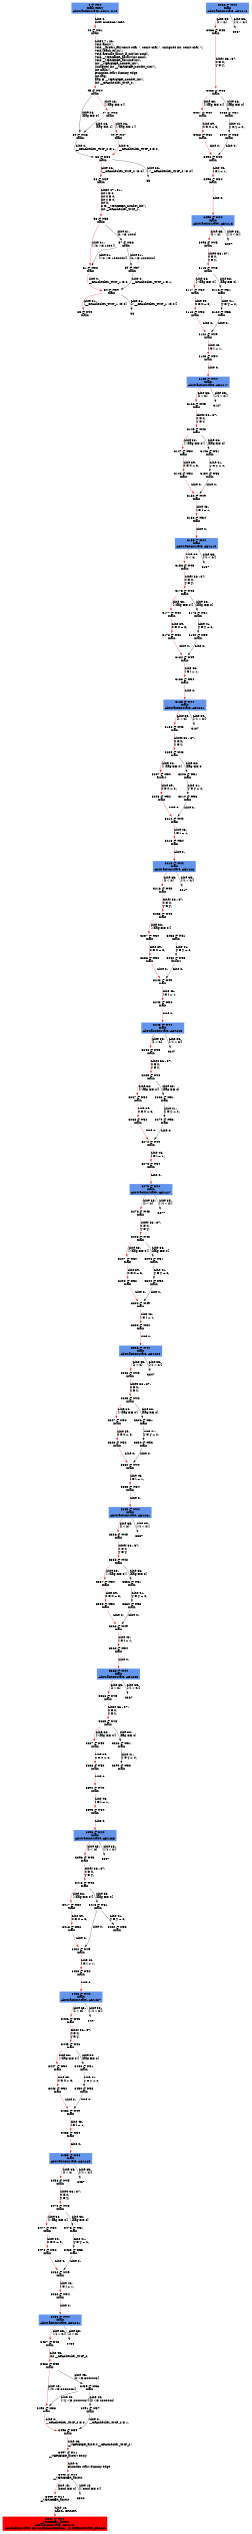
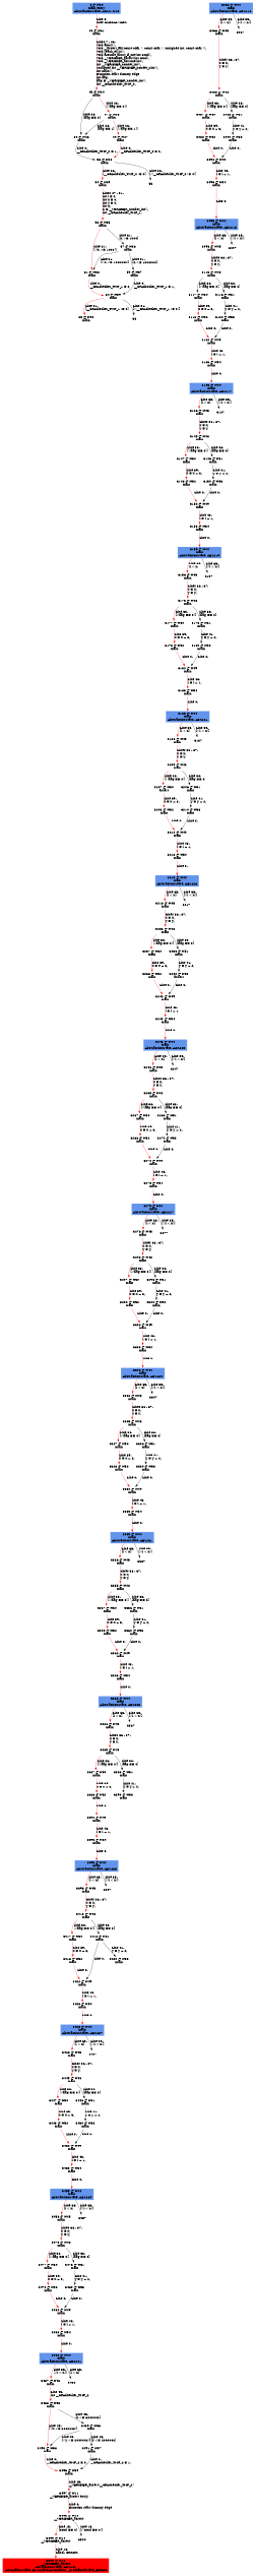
  digraph {
    node [color=white shape=box style=filled]
    edge [color=red]
    n1 [fillcolor=cornflowerblue label="0 @ N20\nmain entry\nAbstractionState: ABS0: true\n"]
    n2 [label="44 @ N61\nmain\n"]
    n3 [label="45 @ N24\nmain\n"]
    n4 [label="50 @ N26\nmain\n"]
    n5 [label="47 @ N25\nmain\n"]
    n6 [label="53 @ N28\nmain\n"]
    n7 [label="49 @ N27\nmain\n"]
    n8 [label="54 @ N29\nmain\n"]
    55
    n10 [label="56 @ N35\nmain\n"]
    n11 [label="61 @ N38\nmain\n"]
    n12 [label="57 @ N36\nmain\n"]
    n13 [label="64 @ N39\nmain\n"]
    n14 [label="59 @ N37\nmain\n"]
    n15 [label="65 @ N40\nmain\n"]
    66
    n17 [fillcolor=cornflowerblue label="3065 @ N44\nmain\nAbstractionState: ABS213\n"]
    n18 [label="3066 @ N45\nmain\n"]
    3067
    n20 [label="3085 @ N48\nmain\n"]
    n21 [label="3087 @ N50\nmain\n"]
    n22 [label="3086 @ N51\nmain\n"]
    n23 [label="3088 @ N52\nmain\n"]
    n24 [label="3090 @ N53\nmain\n"]
    n25 [label="3092 @ N49\nmain\n"]
    n26 [label="3093 @ N54\nmain\n"]
    n27 [fillcolor=cornflowerblue label="3095 @ N44\nmain\nAbstractionState: ABS215\n"]
    n28 [label="3096 @ N45\nmain\n"]
    3097
    n30 [label="3115 @ N48\nmain\n"]
    n31 [label="3117 @ N50\nmain\n"]
    n32 [label="3116 @ N51\nmain\n"]
    n33 [label="3118 @ N52\nmain\n"]
    n34 [label="3120 @ N53\nmain\n"]
    n35 [label="3122 @ N49\nmain\n"]
    n36 [label="3123 @ N54\nmain\n"]
    n37 [fillcolor=cornflowerblue label="3125 @ N44\nmain\nAbstractionState: ABS217\n"]
    n38 [label="3126 @ N45\nmain\n"]
    3127
    n40 [label="3145 @ N48\nmain\n"]
    n41 [label="3147 @ N50\nmain\n"]
    n42 [label="3146 @ N51\nmain\n"]
    n43 [label="3148 @ N52\nmain\n"]
    n44 [label="3150 @ N53\nmain\n"]
    n45 [label="3152 @ N49\nmain\n"]
    n46 [label="3153 @ N54\nmain\n"]
    n47 [fillcolor=cornflowerblue label="3155 @ N44\nmain\nAbstractionState: ABS219\n"]
    n48 [label="3156 @ N45\nmain\n"]
    3157
    n50 [label="3175 @ N48\nmain\n"]
    n51 [label="3177 @ N50\nmain\n"]
    n52 [label="3176 @ N51\nmain\n"]
    n53 [label="3178 @ N52\nmain\n"]
    n54 [label="3180 @ N53\nmain\n"]
    n55 [label="3182 @ N49\nmain\n"]
    n56 [label="3183 @ N54\nmain\n"]
    n57 [fillcolor=cornflowerblue label="3185 @ N44\nmain\nAbstractionState: ABS221\n"]
    n58 [label="3186 @ N45\nmain\n"]
    3187
    n60 [label="3205 @ N48\nmain\n"]
    n61 [label="3207 @ N50\nassert\n"]
    n62 [label="3206 @ N51\nmain\n"]
    n63 [label="3208 @ N52\nmain\n"]
    n64 [label="3210 @ N56\nmain\n"]
    n65 [label="3212 @ N49\nmain\n"]
    n66 [label="3213 @ N54\nmain\n"]
    n67 [fillcolor=cornflowerblue label="3215 @ N44\nmain\nAbstractionState: ABS223\n"]
    n68 [label="3216 @ N45\nmain\n"]
    3217
    n70 [label="3235 @ N48\nmain\n"]
    n71 [label="3237 @ N50\nmain\n"]
    n72 [label="3236 @ N51\nmain\n"]
    n73 [label="3238 @ N52\nmain\n"]
    n74 [label="3240 @ N53\nassert\n"]
    n75 [label="3242 @ N49\nmain\n"]
    n76 [label="3243 @ N54\nmain\n"]
    n77 [fillcolor=cornflowerblue label="3245 @ N44\nmain\nAbstractionState: ABS225\n"]
    n78 [label="3246 @ N45\nmain\n"]
    3247
    n80 [label="3265 @ N48\nmain\n"]
    n81 [label="3267 @ N50\nmain\n"]
    n82 [label="3266 @ N51\nmain\n"]
    n83 [label="3268 @ N52\nmain\n"]
    n84 [label="3270 @ N53\nmain\n"]
    n85 [label="3272 @ N49\nmain\n"]
    n86 [label="3273 @ N54\nmain\n"]
    n87 [fillcolor=cornflowerblue label="3275 @ N44\nmain\nAbstractionState: ABS227\n"]
    n88 [label="3276 @ N45\nmain\n"]
    3277
    n90 [label="3295 @ N48\nmain\n"]
    n91 [label="3297 @ N50\nmain\n"]
    n92 [label="3296 @ N51\nmain\n"]
    n93 [label="3298 @ N52\nmain\n"]
    n94 [label="3300 @ N53\nmain\n"]
    n95 [label="3302 @ N49\nmain\n"]
    n96 [label="3303 @ N54\nmain\n"]
    n97 [fillcolor=cornflowerblue label="3305 @ N44\nmain\nAbstractionState: ABS229\n"]
    n98 [label="3306 @ N45\nmain\n"]
    3307
    n100 [label="3325 @ N48\nmain\n"]
    n101 [label="3327 @ N50\nmain\n"]
    n102 [label="3326 @ N51\nmain\n"]
    n103 [label="3328 @ N52\nmain\n"]
    n104 [label="3330 @ N53\nmain\n"]
    n105 [label="3332 @ N49\nmain\n"]
    n106 [label="3333 @ N54\nmain\n"]
    n107 [fillcolor=cornflowerblue label="3335 @ N44\nmain\nAbstractionState: ABS231\n"]
    n108 [label="3336 @ N45\nmain\n"]
    3337
    n110 [label="3355 @ N48\nmain\n"]
    n111 [label="3357 @ N50\nmain\n"]
    n112 [label="3356 @ N51\nmain\n"]
    n113 [label="3358 @ N52\nmain\n"]
    n114 [label="3360 @ N53\nmain\n"]
    n115 [label="3362 @ N49\nmain\n"]
    n116 [label="3363 @ N54\nmain\n"]
    n117 [fillcolor=cornflowerblue label="3365 @ N44\nmain\nAbstractionState: ABS233\n"]
    n118 [label="3366 @ N45\nmain\n"]
    3367
    n120 [label="3385 @ N48\nmain\n"]
    n121 [label="3387 @ N50\nmain\n"]
    n122 [label="3386 @ N51\nmain\n"]
    n123 [label="3388 @ N52\nmain\n"]
    n124 [label="3390 @ N53\nmain\n"]
    n125 [label="3392 @ N49\nmain\n"]
    n126 [label="3393 @ N54\nmain\n"]
    n127 [fillcolor=cornflowerblue label="3395 @ N44\nmain\nAbstractionState: ABS235\n"]
    n128 [label="3396 @ N45\nmain\n"]
    3397
    n130 [label="3415 @ N48\nmain\n"]
    n131 [label="3417 @ N50\nmain\n"]
    n132 [label="3416 @ N51\nmain\n"]
    n133 [label="3418 @ N52\nmain\n"]
    n134 [label="3422 @ N49\nmain\n"]
    n135 [label="3420 @ N53\nmain\n"]
    n136 [label="3423 @ N54\nmain\n"]
    n137 [fillcolor=cornflowerblue label="3425 @ N44\nmain\nAbstractionState: ABS237\n"]
    n138 [label="3426 @ N45\nmain\n"]
    3427
    n140 [label="3445 @ N48\nmain\n"]
    n141 [label="3447 @ N50\nmain\n"]
    n142 [label="3446 @ N51\nmain\n"]
    n143 [label="3448 @ N52\nmain\n"]
    n144 [label="3450 @ N53\nmain\n"]
    n145 [label="3452 @ N49\nmain\n"]
    n146 [label="3453 @ N54\nmain\n"]
    n147 [fillcolor=cornflowerblue label="3455 @ N44\nmain\nAbstractionState: ABS239\n"]
    n148 [label="3456 @ N45\nmain\n"]
    3457
    n150 [label="3475 @ N48\nmain\n"]
    n151 [label="3477 @ N50\nmain\n"]
    n152 [label="3476 @ N51\nmain\n"]
    n153 [label="3478 @ N52\nmain\n"]
    n154 [label="3480 @ N53\nmain\n"]
    n155 [label="3482 @ N49\nmain\n"]
    n156 [label="3483 @ N54\nmain\n"]
    n157 [fillcolor=cornflowerblue label="3485 @ N44\nmain\nAbstractionState: ABS241\n"]
    n158 [label="3487 @ N46\nmain\n"]
    3486
    n160 [label="3488 @ N55\nmain\n"]
    n161 [label="3493 @ N58\nmain\n"]
    n162 [label="3489 @ N56\nmain\n"]
    n163 [label="3496 @ N59\nmain\n"]
    n164 [label="3491 @ N57\nmain\n"]
    n165 [label="3497 @ N11\n__VERIFIER_assert entry\n"]
    n166 [label="3498 @ N12\n__VERIFIER_assert\n"]
    n167 [label="3499 @ N14\n__VERIFIER_assert\n"]
    3500
    n169 [fillcolor=red label="3502 @ N15\n__VERIFIER_assert\nAbstractionState: ABS242\n AutomatonState: ErrorLabelAutomaton: _predefinedState_ERROR\n"]
    n1 -> n2 [label="Line 0: \lINIT GLOBAL VARS\l"]
    n2 -> n3 [label="Lines 7 - 26: \lvoid abort();\lvoid __assert_fail(const char *, const char *, unsigned int, const char *);\lvoid reach_error();\lvoid assume_abort_if_not(int cond);\lvoid __VERIFIER_assert(int cond);\lvoid __VERIFIER_assume(int);\lint __VERIFIER_nondet_int();\lunsigned int __VERIFIER_nondet_uint();\lint main();\lFunction start dummy edge\lint flag;\lflag = __VERIFIER_nondet_int();\lint __CPAchecker_TMP_0;\l"]
    n3 -> n4 [label="Line 26: \l[flag == 0]\l" color=""]
    n3 -> n5 [label="Line 26: \l[!(flag == 0)]\l"]
    n4 -> n6 [label="Line 0: \l__CPAchecker_TMP_0 = 1;\l" color=""]
    n5 -> n4 [label="Line 26: \l[flag == 1]\l" color=""]
    n5 -> n7 [label="Line 26: \l[!(flag == 1)]\l"]
    n6 -> n8 [label="Line 26: \l[__CPAchecker_TMP_0 != 0]\l"]
    n6 -> 55 [label="Line 26: \l[!(__CPAchecker_TMP_0 != 0)]\l" color=""]
    n7 -> n6 [label="Line 0: \l__CPAchecker_TMP_0 = 0;\l"]
    n8 -> n10 [label="Lines 27 - 31: \lint i = 0;\lint x = 0;\lint y = 0;\lint n;\ln = __VERIFIER_nondet_int();\lint __CPAchecker_TMP_1;\l"]
    n10 -> n11 [label="Line 31: \l[!(n >= 1000)]\l"]
    n10 -> n12 [label="Line 31: \l[n >= 1000]\l" color=""]
    n11 -> n13 [label="Line 0: \l__CPAchecker_TMP_1 = 0;\l"]
    n12 -> n11 [label="Line 31: \l[!(n <= 1000000)]\l" color=""]
    n12 -> n14 [label="Line 31: \l[n <= 1000000]\l" color=""]
    n13 -> n15 [label="Line 31: \l[__CPAchecker_TMP_1 != 0]\l"]
    n13 -> 66 [label="Line 31: \l[!(__CPAchecker_TMP_1 != 0)]\l" color=""]
    n14 -> n13 [label="Line 0: \l__CPAchecker_TMP_1 = 1;\l" color=""]
    n17 -> n18 [label="Line 35: \l[i < n]\l"]
    n17 -> 3067 [label="Line 35: \l[!(i < n)]\l" color=""]
    n18 -> n20 [label="Lines 36 - 37: \lx = x;\ly = y;\l"]
    n20 -> n21 [label="Line 38: \l[!(flag == 0)]\l"]
    n20 -> n22 [label="Line 38: \l[flag == 0]\l" color=""]
    n21 -> n23 [label="Line 39: \lx = x + 3;\l"]
    n22 -> n24 [label="Line 41: \ly = y + 2;\l" color=""]
    n23 -> n25 [label="Line 0: \l\l"]
    n24 -> n25 [label="Line 0: \l\l" color=""]
    n25 -> n26 [label="Line 43: \li = i + 1;\l"]
    n26 -> n27 [label="Line 0: \l\l"]
    n27 -> n28 [label="Line 35: \l[i < n]\l"]
    n27 -> 3097 [label="Line 35: \l[!(i < n)]\l" color=""]
    n28 -> n30 [label="Lines 36 - 37: \lx = x;\ly = y;\l"]
-   n30 -> n31 [label="Line 38: \l[!(flag == 0)]\l"]
+   n30 -> n31 [color=black label="Line 38: \l[!(flag == 0)]\l"]
    n30 -> n32 [label="Line 38: \l[flag == 0]\l" color=""]
    n31 -> n33 [label="Line 39: \lx = x + 3;\l"]
    n32 -> n34 [label="Line 41: \ly = y + 2;\l" color=""]
    n33 -> n35 [label="Line 0: \l\l"]
    n34 -> n35 [label="Line 0: \l\l" color=""]
    n35 -> n36 [label="Line 43: \li = i + 1;\l"]
    n36 -> n37 [label="Line 0: \l\l"]
    n37 -> n38 [label="Line 35: \l[i < n]\l"]
    n37 -> 3127 [label="Line 35: \l[!(i < n)]\l" color=""]
    n38 -> n40 [label="Lines 36 - 37: \lx = x;\ly = y;\l"]
    n40 -> n41 [label="Line 38: \l[!(flag == 0)]\l"]
    n40 -> n42 [label="Line 38: \l[flag == 0]\l" color=""]
    n41 -> n43 [label="Line 39: \lx = x + 3;\l"]
    n42 -> n44 [label="Line 41: \ly = y + 2;\l" color=""]
    n43 -> n45 [label="Line 0: \l\l"]
    n44 -> n45 [label="Line 0: \l\l" color=""]
    n45 -> n46 [label="Line 43: \li = i + 1;\l"]
    n46 -> n47 [label="Line 0: \l\l"]
    n47 -> n48 [label="Line 35: \l[i < n]\l"]
    n47 -> 3157 [label="Line 35: \l[!(i < n)]\l" color=""]
    n48 -> n50 [label="Lines 36 - 37: \lx = x;\ly = y;\l"]
    n50 -> n51 [label="Line 38: \l[!(flag == 0)]\l"]
    n50 -> n52 [label="Line 38: \l[flag == 0]\l" color=""]
    n51 -> n53 [label="Line 39: \lx = x + 3;\l"]
    n52 -> n54 [label="Line 41: \ly = y + 2;\l" color=""]
    n53 -> n55 [label="Line 0: \l\l"]
    n54 -> n55 [label="Line 0: \l\l" color=""]
    n55 -> n56 [label="Line 43: \li = i + 1;\l"]
    n56 -> n57 [label="Line 0: \l\l"]
    n57 -> n58 [label="Line 35: \l[i < n]\l"]
    n57 -> 3187 [label="Line 35: \l[!(i < n)]\l" color=""]
    n58 -> n60 [label="Lines 36 - 37: \lx = x;\ly = y;\l"]
    n60 -> n61 [label="Line 38: \l[!(flag == 0)]\l"]
    n60 -> n62 [label="Line 38: \l[flag == 0]\l" color=""]
    n61 -> n63 [label="Line 39: \lx = x + 3;\l"]
    n62 -> n64 [label="Line 41: \ly = y + 2;\l" color=""]
    n63 -> n65 [label="Line 0: \l\l"]
    n64 -> n65 [label="Line 0: \l\l" color=""]
    n65 -> n66 [label="Line 43: \li = i + 1;\l"]
    n66 -> n67 [label="Line 0: \l\l"]
    n67 -> n68 [label="Line 35: \l[i < n]\l"]
    n67 -> 3217 [label="Line 35: \l[!(i < n)]\l" color=""]
    n68 -> n70 [label="Lines 36 - 37: \lx = x;\ly = y;\l"]
    n70 -> n71 [label="Line 38: \l[!(flag == 0)]\l"]
+   n70 -> n72 [label="Line 38: \l[flag == 0]\l" color=""]
    n71 -> n73 [label="Line 39: \lx = x + 3;\l"]
    n72 -> n74 [label="Line 41: \ly = y + 2;\l" color=""]
    n73 -> n75 [label="Line 0: \l\l"]
    n74 -> n75 [label="Line 0: \l\l" color=""]
    n75 -> n76 [label="Line 43: \li = i + 1;\l"]
    n76 -> n77 [label="Line 0: \l\l"]
    n77 -> n78 [label="Line 35: \l[i < n]\l"]
    n77 -> 3247 [label="Line 35: \l[!(i < n)]\l" color=""]
    n78 -> n80 [label="Lines 36 - 37: \lx = x;\ly = y;\l"]
    n80 -> n81 [label="Line 38: \l[!(flag == 0)]\l"]
    n80 -> n82 [label="Line 38: \l[flag == 0]\l" color=""]
    n81 -> n83 [label="Line 39: \lx = x + 3;\l"]
    n82 -> n84 [label="Line 41: \ly = y + 2;\l" color=""]
    n83 -> n85 [label="Line 0: \l\l"]
    n84 -> n85 [label="Line 0: \l\l" color=""]
    n85 -> n86 [label="Line 43: \li = i + 1;\l"]
    n86 -> n87 [label="Line 0: \l\l"]
    n87 -> n88 [label="Line 35: \l[i < n]\l"]
    n87 -> 3277 [label="Line 35: \l[!(i < n)]\l" color=""]
    n88 -> n90 [label="Lines 36 - 37: \lx = x;\ly = y;\l"]
    n90 -> n91 [label="Line 38: \l[!(flag == 0)]\l"]
    n90 -> n92 [label="Line 38: \l[flag == 0]\l" color=""]
    n91 -> n93 [label="Line 39: \lx = x + 3;\l"]
    n92 -> n94 [label="Line 41: \ly = y + 2;\l" color=""]
    n93 -> n95 [label="Line 0: \l\l"]
    n94 -> n95 [label="Line 0: \l\l" color=""]
    n95 -> n96 [label="Line 43: \li = i + 1;\l"]
    n96 -> n97 [label="Line 0: \l\l"]
    n97 -> n98 [label="Line 35: \l[i < n]\l"]
    n97 -> 3307 [label="Line 35: \l[!(i < n)]\l" color=""]
    n98 -> n100 [label="Lines 36 - 37: \lx = x;\ly = y;\l"]
    n100 -> n101 [label="Line 38: \l[!(flag == 0)]\l"]
    n100 -> n102 [label="Line 38: \l[flag == 0]\l" color=""]
    n101 -> n103 [label="Line 39: \lx = x + 3;\l"]
    n102 -> n104 [label="Line 41: \ly = y + 2;\l" color=""]
    n103 -> n105 [label="Line 0: \l\l"]
    n104 -> n105 [label="Line 0: \l\l" color=""]
    n105 -> n106 [label="Line 43: \li = i + 1;\l"]
    n106 -> n107 [label="Line 0: \l\l"]
    n107 -> n108 [label="Line 35: \l[i < n]\l"]
    n107 -> 3337 [label="Line 35: \l[!(i < n)]\l" color=""]
    n108 -> n110 [label="Lines 36 - 37: \lx = x;\ly = y;\l"]
    n110 -> n111 [label="Line 38: \l[!(flag == 0)]\l"]
    n110 -> n112 [label="Line 38: \l[flag == 0]\l" color=""]
    n111 -> n113 [label="Line 39: \lx = x + 3;\l"]
    n112 -> n114 [label="Line 41: \ly = y + 2;\l" color=""]
    n113 -> n115 [label="Line 0: \l\l"]
    n114 -> n115 [label="Line 0: \l\l" color=""]
    n115 -> n116 [label="Line 43: \li = i + 1;\l"]
    n116 -> n117 [label="Line 0: \l\l"]
    n117 -> n118 [label="Line 35: \l[i < n]\l"]
    n117 -> 3367 [label="Line 35: \l[!(i < n)]\l" color=""]
    n118 -> n120 [label="Lines 36 - 37: \lx = x;\ly = y;\l"]
    n120 -> n121 [label="Line 38: \l[!(flag == 0)]\l"]
    n120 -> n122 [label="Line 38: \l[flag == 0]\l" color=""]
    n121 -> n123 [label="Line 39: \lx = x + 3;\l"]
    n122 -> n124 [label="Line 41: \ly = y + 2;\l" color=""]
    n123 -> n125 [label="Line 0: \l\l"]
    n125 -> n126 [label="Line 43: \li = i + 1;\l"]
    n126 -> n127 [label="Line 0: \l\l"]
    n127 -> n128 [label="Line 35: \l[i < n]\l"]
    n127 -> 3397 [label="Line 35: \l[!(i < n)]\l" color=""]
    n128 -> n130 [label="Lines 36 - 37: \lx = x;\ly = y;\l"]
    n130 -> n131 [label="Line 38: \l[!(flag == 0)]\l"]
    n130 -> n132 [label="Line 38: \l[flag == 0]\l" color=""]
    n131 -> n133 [label="Line 39: \lx = x + 3;\l"]
    n132 -> n134 [label="Line 0: \l\l" color=""]
    n132 -> n135 [label="Line 41: \ly = y + 2;\l" color=""]
    n133 -> n134 [label="Line 0: \l\l"]
    n134 -> n136 [label="Line 43: \li = i + 1;\l"]
    n136 -> n137 [label="Line 0: \l\l"]
    n137 -> n138 [label="Line 35: \l[i < n]\l"]
    n137 -> 3427 [label="Line 35: \l[!(i < n)]\l" color=""]
    n138 -> n140 [label="Lines 36 - 37: \lx = x;\ly = y;\l"]
    n140 -> n141 [label="Line 38: \l[!(flag == 0)]\l"]
    n140 -> n142 [label="Line 38: \l[flag == 0]\l" color=""]
    n141 -> n143 [label="Line 39: \lx = x + 3;\l"]
    n142 -> n144 [label="Line 41: \ly = y + 2;\l" color=""]
    n143 -> n145 [label="Line 0: \l\l"]
    n144 -> n145 [label="Line 0: \l\l" color=""]
    n145 -> n146 [label="Line 43: \li = i + 1;\l"]
    n146 -> n147 [label="Line 0: \l\l"]
    n147 -> n148 [label="Line 35: \l[i < n]\l"]
    n147 -> 3457 [label="Line 35: \l[!(i < n)]\l" color=""]
    n148 -> n150 [label="Lines 36 - 37: \lx = x;\ly = y;\l"]
    n150 -> n151 [label="Line 38: \l[!(flag == 0)]\l"]
    n150 -> n152 [label="Line 38: \l[flag == 0]\l" color=""]
    n151 -> n153 [label="Line 39: \lx = x + 3;\l"]
    n152 -> n154 [label="Line 41: \ly = y + 2;\l" color=""]
    n153 -> n155 [label="Line 0: \l\l"]
    n154 -> n155 [label="Line 0: \l\l" color=""]
    n155 -> n156 [label="Line 43: \li = i + 1;\l"]
    n156 -> n157 [label="Line 0: \l\l"]
    n157 -> n158 [label="Line 35: \l[!(i < n)]\l"]
    n157 -> 3486 [label="Line 35: \l[i < n]\l" color=""]
    n158 -> n160 [label="Line 45: \lint __CPAchecker_TMP_2;\l"]
    n160 -> n161 [label="Line 45: \l[!(x <= 3000003)]\l"]
    n160 -> n162 [label="Line 45: \l[x <= 3000003]\l" color=""]
    n161 -> n163 [label="Line 0: \l__CPAchecker_TMP_2 = 0;\l"]
    n162 -> n161 [label="Line 45: \l[!(y <= 2000002)]\l" color=""]
    n162 -> n164 [label="Line 45: \l[y <= 2000002]\l" color=""]
    n163 -> n165 [label="Line 45: \l__VERIFIER_assert(__CPAchecker_TMP_2)\l"]
    n164 -> n163 [label="Line 0: \l__CPAchecker_TMP_2 = 1;\l" color=""]
    n165 -> n166 [label="Line 0: \lFunction start dummy edge\l"]
    n166 -> n167 [label="Line 15: \l[cond == 0]\l"]
    n166 -> 3500 [label="Line 15: \l[!(cond == 0)]\l" color=""]
    n167 -> n169 [label="Line 16: \lLabel: ERROR\l"]
  }
